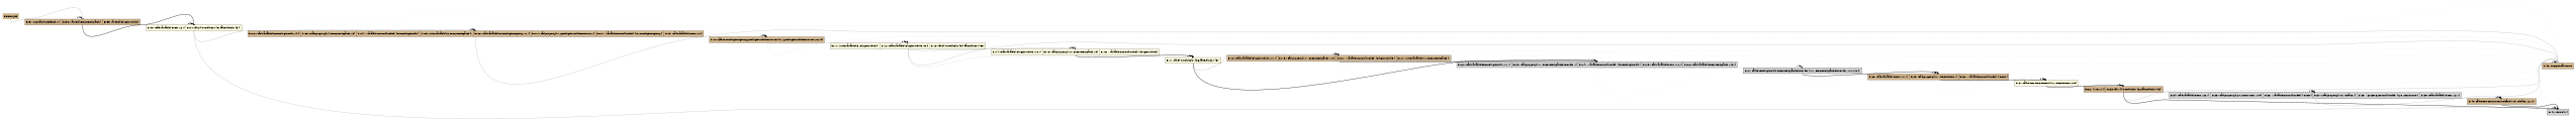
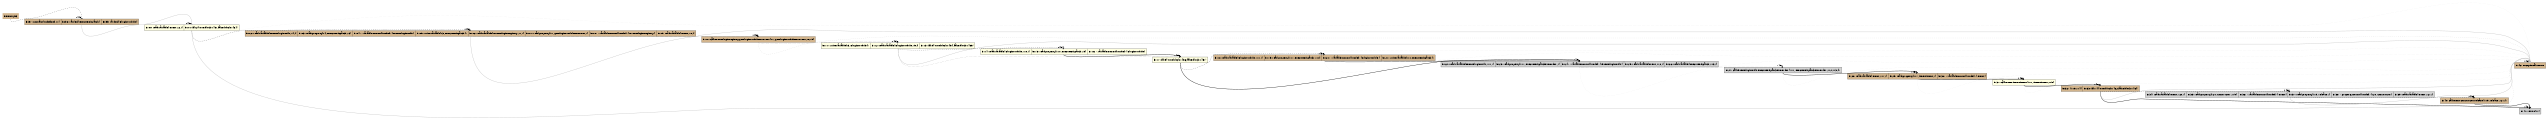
  digraph {
    rankdir=LR
    node [fillcolor=tan shape=record style=filled]
    edge [arrowhead=dot headport=n style=bold tailport=s]
    BB_entry93 [shape=none]
    n2 [label="{5097: constant[undefined,v1]|5098: vardecl['executeDispatch']|5099: vardecl['PluginModule']}"]
    n3 [fillcolor=lightyellow label="{5100: read-variable['event',v2,-]|5101: if[v2](true-block:1451,false-block:1464)}"]
    n4 [label="{5102: read-variable['EventPluginUtils',v4,-]|5103: read-property[v4,'executeDispatch',v3]|5104: \<variable-non-null-undef\>['EventPluginUtils']|5105: write-variable[v3,'executeDispatch']*|5106: read-variable['EventPluginRegistry',v7,-]|5107: read-property[v7,'getPluginModuleForEvent',-]|5108: \<variable-non-null-undef\>['EventPluginRegistry']|5109: read-variable['event',v8,-]}"]
    n5 [fillcolor=lightgrey label="{5141: return[v1]}"]
    n6 [label="{5142: exceptional-return}"]
    n7 [label="{5110: call-EventPluginRegistry.getPluginModuleForEvent [v7,'getPluginModuleForEvent',v8,v5]}"]
    n8 [fillcolor=lightyellow label="{5111: write-variable[v5,'PluginModule']*|5112: read-variable['PluginModule',v9,-]|5113: if[v9](true-block:1454,false-block:1455)}"]
    n9 [fillcolor=lightyellow label="{5117: if[v9](true-block:1456,false-block:1457)}"]
    n10 [fillcolor=lightyellow label="{5114: read-variable['PluginModule',v10,-]|5115: read-property[v10,'executeDispatch',v9]|5116: \<variable-non-null-undef\>['PluginModule']}"]
    n11 [label="{5118: read-variable['PluginModule',v11,-]|5119: read-property[v11,'executeDispatch',v10]|5120: \<variable-non-null-undef\>['PluginModule']|5121: write-variable[v10,'executeDispatch']*}"]
    n12 [fillcolor=lightgrey label="{5122: read-variable['EventPluginUtils',v11,-]|5123: read-property[v11,'executeDispatchesInOrder',-]|5124: \<variable-non-null-undef\>['EventPluginUtils']|5125: read-variable['event',v12,-]|5126: read-variable['executeDispatch',v13,-]}"]
    n13 [fillcolor=lightgrey label="{5127: call-EventPluginUtils.executeDispatchesInOrder [v11,'executeDispatchesInOrder',v12,v13,-]*}"]
    n14 [label="{5128: read-variable['event',v17,-]|5129: read-property[v17,'isPersistent',-]|5130: \<variable-non-null-undef\>['event']}"]
    n15 [fillcolor=lightyellow label="{5131: call-event.isPersistent [v17,'isPersistent',v15]}"]
    n16 [label="{5132: ![v15,v14]|5133: if[v14](true-block:1462,false-block:1464)}"]
    n17 [fillcolor=lightgrey label="{5134: read-variable['event',v20,-]|5135: read-property[v20,'constructor',v19]|5136: \<variable-non-null-undef\>['event']|5137: read-property[v19,'release',-]|5138: \<property-non-null-undef\>[v20,'constructor']|5139: read-variable['event',v21,-]}"]
    n18 [label="{5140: call-event.constructor.release [v19,'release',v21,-]*}"]
    BB_entry93 -> n2 [arrowhead=tee headlabel="    1449" style=dashed]
-   n2 -> n3 [arrowhead=tee headlabel="      1450"]
+   n2 -> n3 [arrowhead=tee headlabel="      1450" color=gray]
    n3 -> n4 [headlabel="      1451" style=dashed]
    n3 -> n5 [color=gray headlabel="      1464"]
    n3 -> n6 [arrowhead=tee color=gray headlabel="      1465" style=dotted]
    n4 -> n6 [color=gray]
    n4 -> n7 [headlabel="      1452" style=dotted]
    n7 -> n6 [color=gray style=dashed]
    n7 -> n8 [arrowhead=tee headlabel="      1453" style=dotted]
    n8 -> n6 [color=gray]
    n8 -> n9 [arrowhead=tee headlabel="      1455" style=dotted]
    n8 -> n10 [arrowhead=tee headlabel="      1454" style=dashed]
    n9 -> n11 [arrowhead=tee headlabel="      1456" style=dashed]
    n9 -> n12 [arrowhead=tee headlabel="      1457"]
    n10 -> n6 [arrowhead=tee color=gray style=dotted]
    n10 -> n9 [arrowhead=tee]
    n11 -> n6 [color=gray style=dotted]
    n11 -> n12
    n12 -> n6 [color=gray style=dotted]
    n12 -> n13 [headlabel="      1458" style=dotted]
    n13 -> n6 [color=gray style=dotted]
    n13 -> n14 [arrowhead=tee headlabel="      1459"]
    n14 -> n6 [arrowhead=tee color=gray style=dotted]
    n14 -> n15 [headlabel="      1460"]
    n15 -> n6 [arrowhead=tee color=gray style=dotted]
    n15 -> n16 [arrowhead=tee headlabel="      1461"]
    n16 -> n5 [arrowhead=tee]
    n16 -> n6 [color=gray]
    n16 -> n17 [headlabel="      1462" style=dashed]
    n17 -> n6 [color=gray]
    n17 -> n18 [headlabel="      1463" style=dashed]
    n18 -> n5 [arrowhead=tee]
    n18 -> n6 [color=gray style=dashed]
  }
